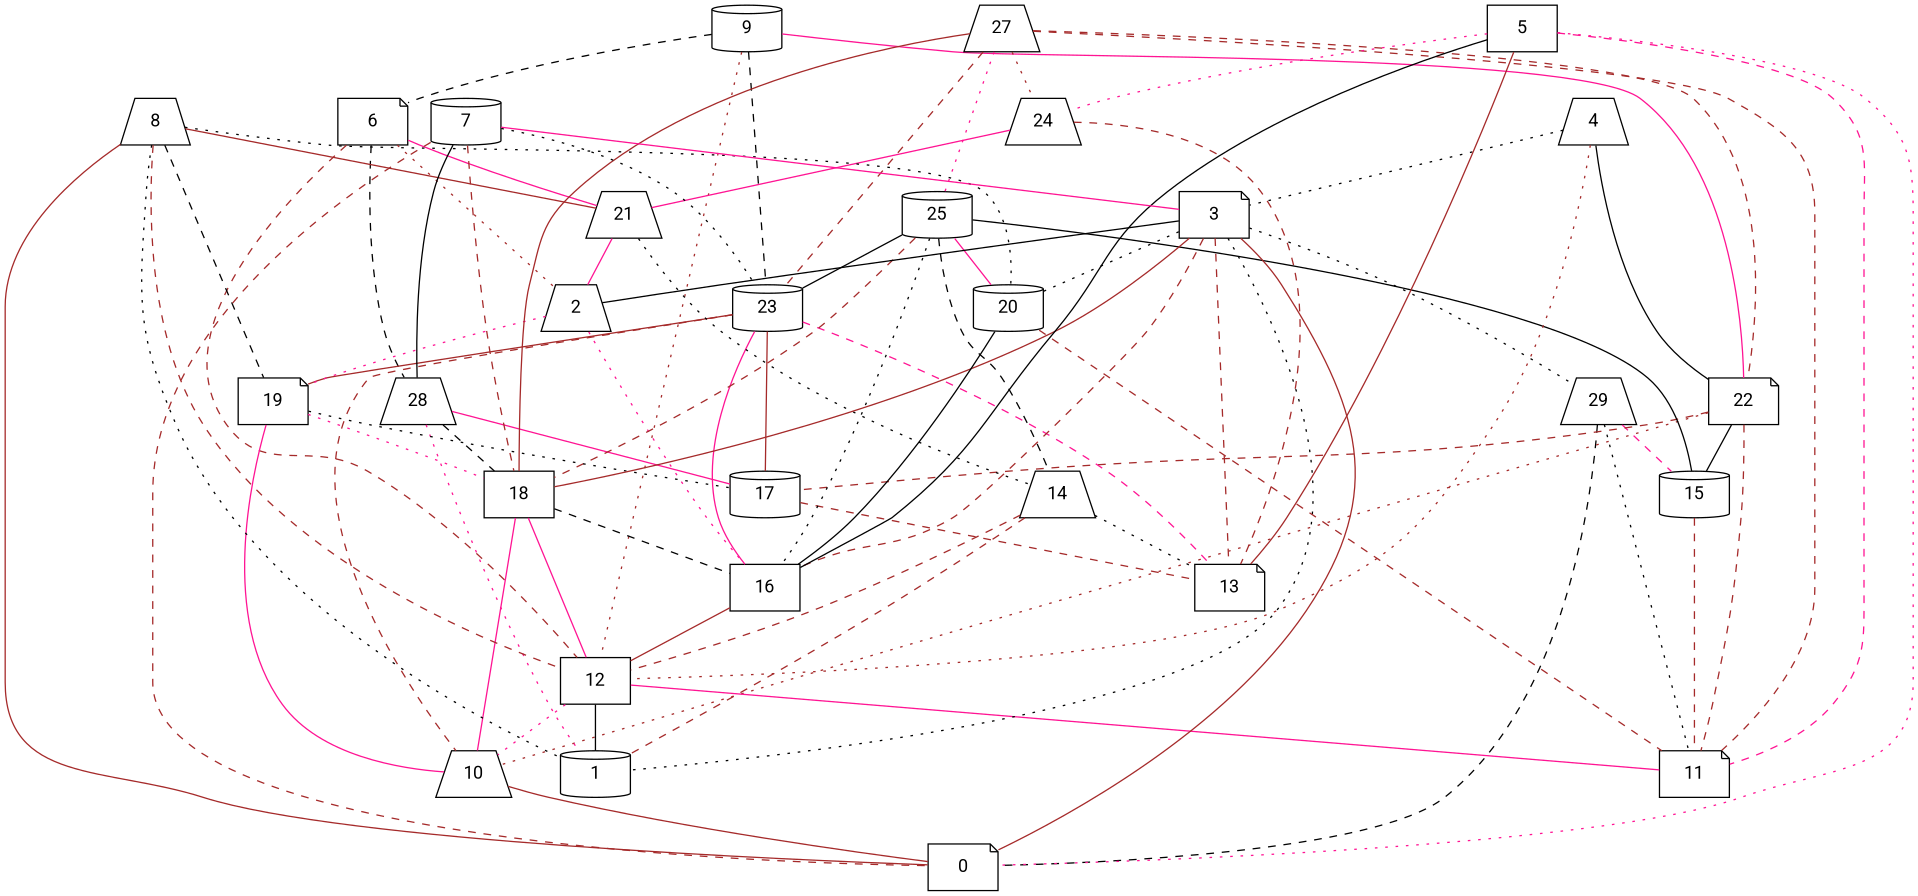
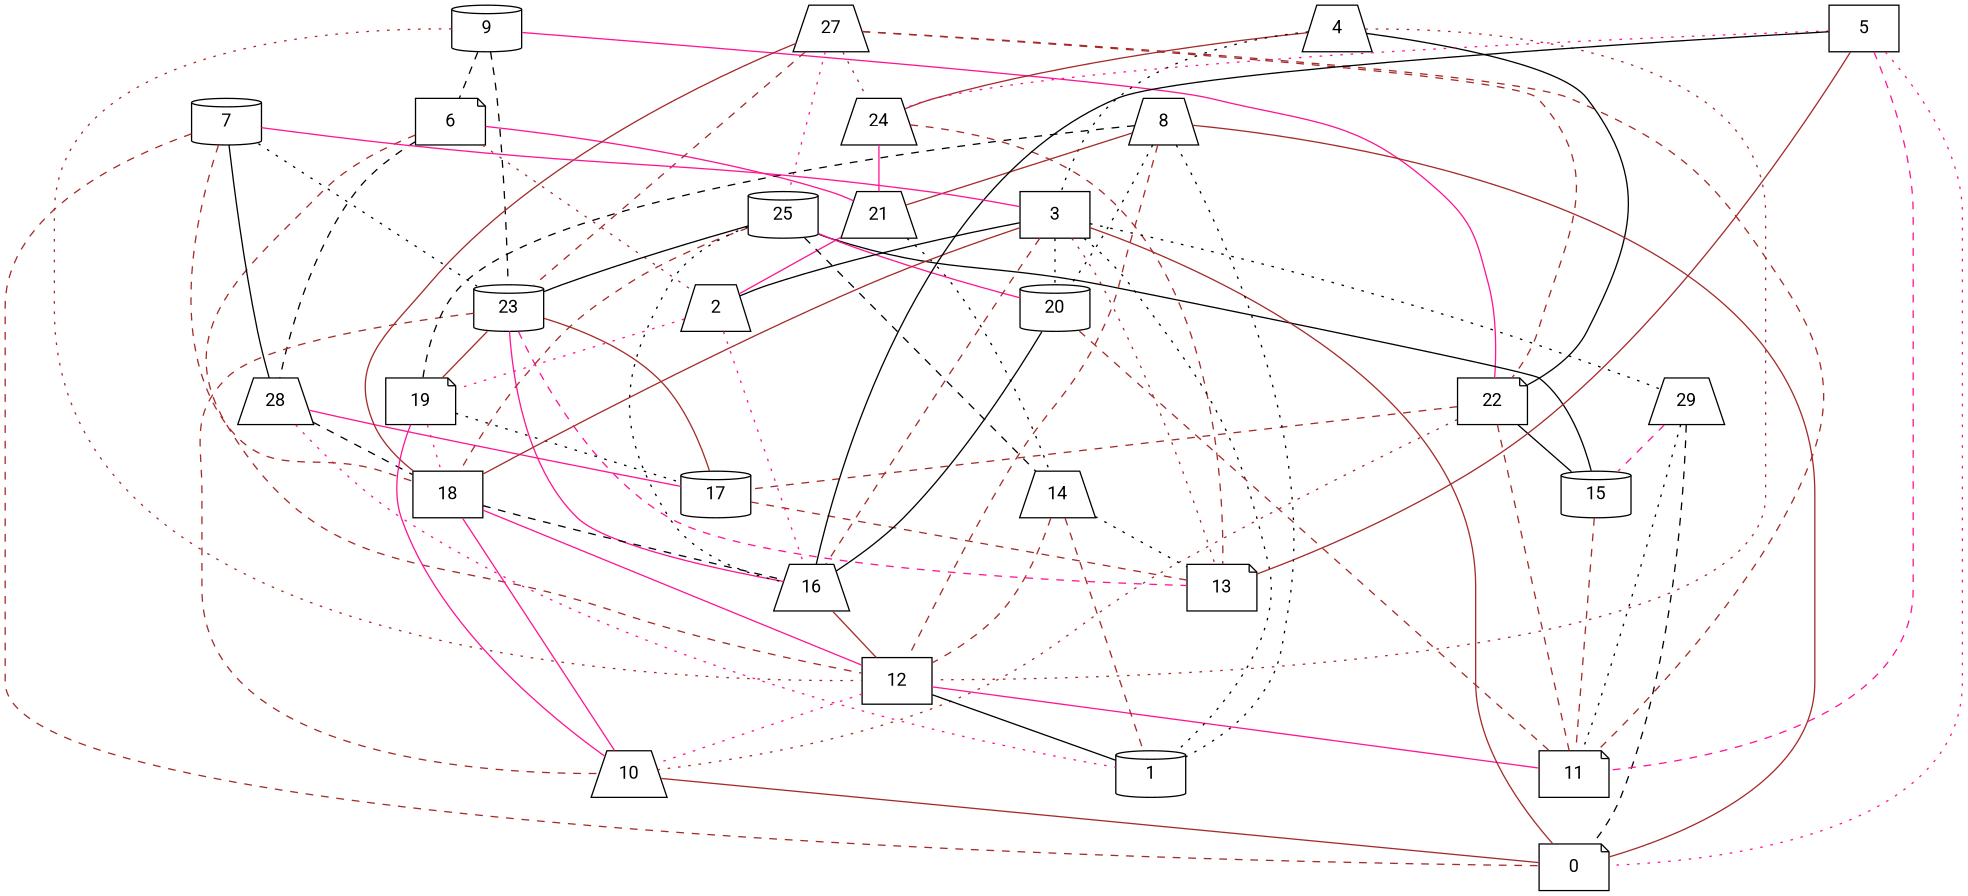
  digraph {
    fontname=Roboto
    node [fontname=Roboto shape=trapezium]
    edge [color=brown dir=none fontname=Roboto style=solid]
    29
    0 [shape=note]
    15 [shape=cylinder]
    11 [shape=note]
    22 [shape=note]
    17 [shape=cylinder]
    10
    13 [shape=note]
    9 [shape=cylinder]
    6 [shape=note]
    23 [shape=cylinder]
    12 [shape=box]
    2
    21
    28
    27
    18 [shape=box]
    24
    25 [shape=cylinder]
    19 [shape=note]
-   16 [shape=box]
+   16
    4
-   3 [shape=note]
+   3 [shape=box]
    1 [shape=cylinder]
    14
    8
    20 [shape=cylinder]
    5 [shape=box]
    7 [shape=cylinder]
    subgraph sub_1 {
      29
      0
      15
      11
      22
      17
      10
      13
      9
      6
      23
      12
      2
      21
      28
      27
      18
      24
      25
      19
      16
      4
      3
      1
      14
      8
      20
      5
      7
    }
    29 -> 0 [color=black style=dashed]
    29 -> 15 [color=deeppink style=dashed]
    29 -> 11 [color=black style=dotted]
    15 -> 11 [style=dashed]
    22 -> 15 [color=black]
    22 -> 11 [style=dashed]
    22 -> 17 [style=dashed]
    22 -> 10 [style=dotted]
    17 -> 13 [style=dashed]
    10 -> 0
    9 -> 22 [color=deeppink]
    9 -> 6 [color=black style=dashed]
    9 -> 23 [color=black style=dashed]
    9 -> 12 [style=dotted]
    6 -> 12 [style=dashed]
    6 -> 2 [style=dotted]
    6 -> 21 [color=deeppink]
    6 -> 28 [color=black style=dashed]
    23 -> 17
    23 -> 10 [style=dashed]
    23 -> 13 [color=deeppink style=dashed]
    23 -> 19
    23 -> 16 [color=deeppink]
    12 -> 11 [color=deeppink]
    12 -> 10 [color=deeppink style=dotted]
    12 -> 1 [color=black]
    2 -> 19 [color=deeppink style=dotted]
    2 -> 16 [color=deeppink style=dotted]
    21 -> 2 [color=deeppink]
    21 -> 14 [color=black style=dotted]
    28 -> 17 [color=deeppink]
    28 -> 18 [color=black style=dashed]
    28 -> 1 [color=deeppink style=dotted]
    27 -> 11 [style=dashed]
    27 -> 22 [style=dashed]
    27 -> 23 [style=dashed]
    27 -> 18
    27 -> 24 [style=dotted]
    27 -> 25 [color=deeppink style=dotted]
    18 -> 10 [color=deeppink]
    18 -> 12 [color=deeppink]
    18 -> 16 [color=black style=dashed]
    24 -> 13 [style=dashed]
    24 -> 21 [color=deeppink]
    25 -> 15 [color=black]
    25 -> 23 [color=black]
    25 -> 18 [style=dashed]
    25 -> 16 [color=black style=dotted]
    25 -> 14 [color=black style=dashed]
    25 -> 20 [color=deeppink]
    19 -> 17 [color=black style=dotted]
    19 -> 10 [color=deeppink]
    19 -> 18 [color=deeppink style=dotted]
    16 -> 12
    4 -> 22 [color=black]
    4 -> 12 [style=dotted]
+   4 -> 24
    4 -> 3 [color=black style=dotted]
    3 -> 29 [color=black style=dotted]
    3 -> 0
-   3 -> 13 [style=dashed]
+   3 -> 13 [style=dotted]
    3 -> 2 [color=black]
    3 -> 18
    3 -> 16 [style=dashed]
    3 -> 1 [color=black style=dotted]
    3 -> 20 [color=black style=dotted]
    14 -> 13 [color=black style=dotted]
    14 -> 12 [style=dashed]
    14 -> 1 [style=dashed]
    8 -> 0
    8 -> 12 [style=dashed]
    8 -> 21
    8 -> 19 [color=black style=dashed]
    8 -> 1 [color=black style=dotted]
    8 -> 20 [color=black style=dotted]
    20 -> 11 [style=dashed]
    20 -> 16 [color=black]
    5 -> 0 [color=deeppink style=dotted]
    5 -> 11 [color=deeppink style=dashed]
    5 -> 13
    5 -> 24 [color=deeppink style=dotted]
    5 -> 16 [color=black]
    7 -> 0 [style=dashed]
    7 -> 23 [color=black style=dotted]
    7 -> 28 [color=black]
    7 -> 18 [style=dashed]
    7 -> 3 [color=deeppink]
  }
